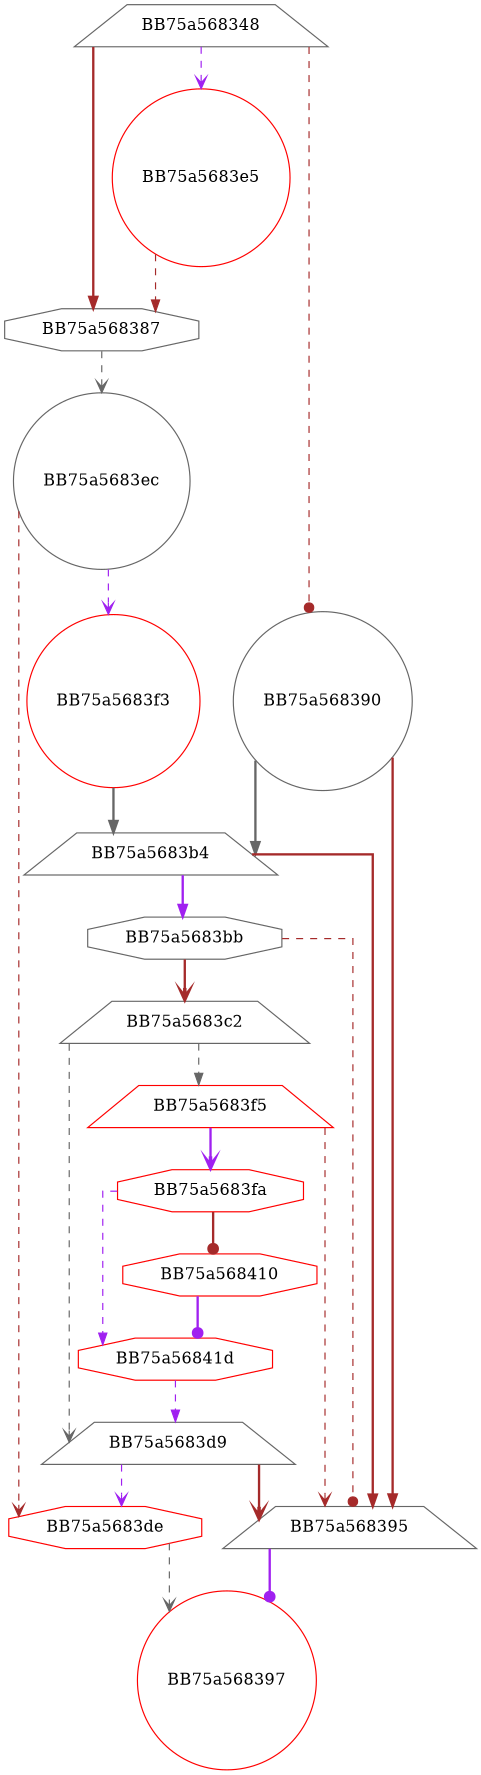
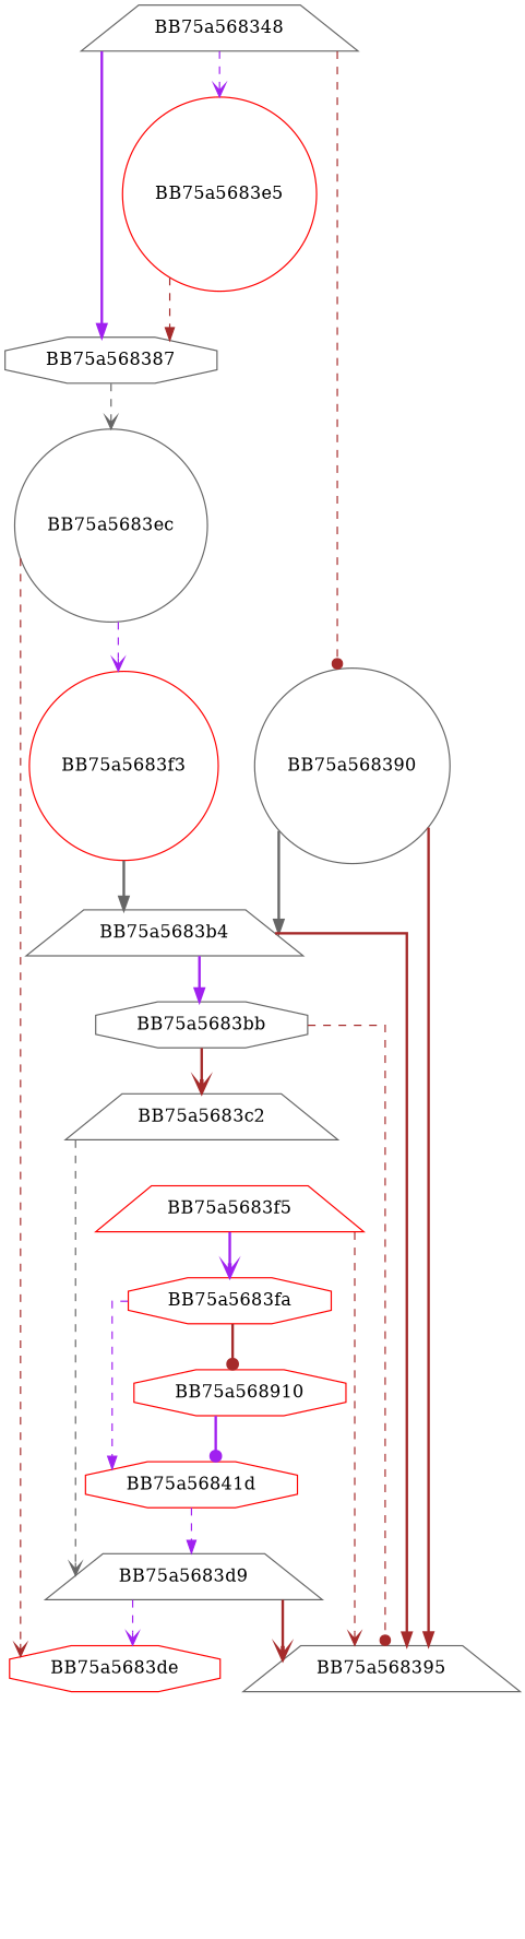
  digraph {
    splines=ortho
    node [color=gray40 shape=trapezium]
    edge [arrowhead=vee color=brown style=dashed]
    BB75a5683e5 [color=red shape=circle]
    BB75a568348
    BB75a568387 [shape=octagon]
    BB75a568390 [shape=circle]
    BB75a5683ec [shape=circle]
    BB75a5683de [color=red shape=octagon]
    BB75a5683f3 [color=red shape=circle]
    BB75a5683b4
    BB75a568395
-   BB75a568397 [color=red shape=circle]
    BB75a5683bb [shape=octagon]
    BB75a5683c2
    BB75a5683f5 [color=red]
    BB75a5683d9
    BB75a5683fa [color=red shape=octagon]
    BB75a56841d [color=red shape=octagon]
-   BB75a568410 [color=red shape=octagon]
+   BB75a568410 [color=red shape=octagon label=BB75a568910]
    BB75a5683e5 -> BB75a568387 [arrowhead=normal]
    BB75a568348 -> BB75a5683e5 [color=purple]
-   BB75a568348 -> BB75a568387 [arrowhead=normal style=bold]
+   BB75a568348 -> BB75a568387 [arrowhead=normal color=purple style=bold]
    BB75a568348 -> BB75a568390 [arrowhead=dot]
    BB75a568387 -> BB75a5683ec [color=gray40]
    BB75a568390 -> BB75a5683b4 [arrowhead=normal color=gray40 style=bold]
    BB75a568390 -> BB75a568395 [arrowhead=normal style=bold]
    BB75a5683ec -> BB75a5683de
    BB75a5683ec -> BB75a5683f3 [color=purple]
-   BB75a5683de -> BB75a568397 [color=gray40]
    BB75a5683f3 -> BB75a5683b4 [arrowhead=normal color=gray40 style=bold]
    BB75a5683b4 -> BB75a568395 [arrowhead=normal style=bold]
    BB75a5683b4 -> BB75a5683bb [arrowhead=normal color=purple style=bold]
-   BB75a568395 -> BB75a568397 [arrowhead=dot color=purple style=bold]
    BB75a5683bb -> BB75a568395 [arrowhead=dot]
    BB75a5683bb -> BB75a5683c2 [style=bold]
-   BB75a5683c2 -> BB75a5683f5 [arrowhead=normal color=gray40]
    BB75a5683c2 -> BB75a5683d9 [color=gray40]
    BB75a5683f5 -> BB75a568395
    BB75a5683f5 -> BB75a5683fa [color=purple style=bold]
    BB75a5683d9 -> BB75a5683de [color=purple]
    BB75a5683d9 -> BB75a568395 [style=bold]
    BB75a5683fa -> BB75a56841d [arrowhead=normal color=purple]
    BB75a5683fa -> BB75a568410 [arrowhead=dot style=bold]
    BB75a56841d -> BB75a5683d9 [arrowhead=normal color=purple]
    BB75a568410 -> BB75a56841d [arrowhead=dot color=purple style=bold]
  }
